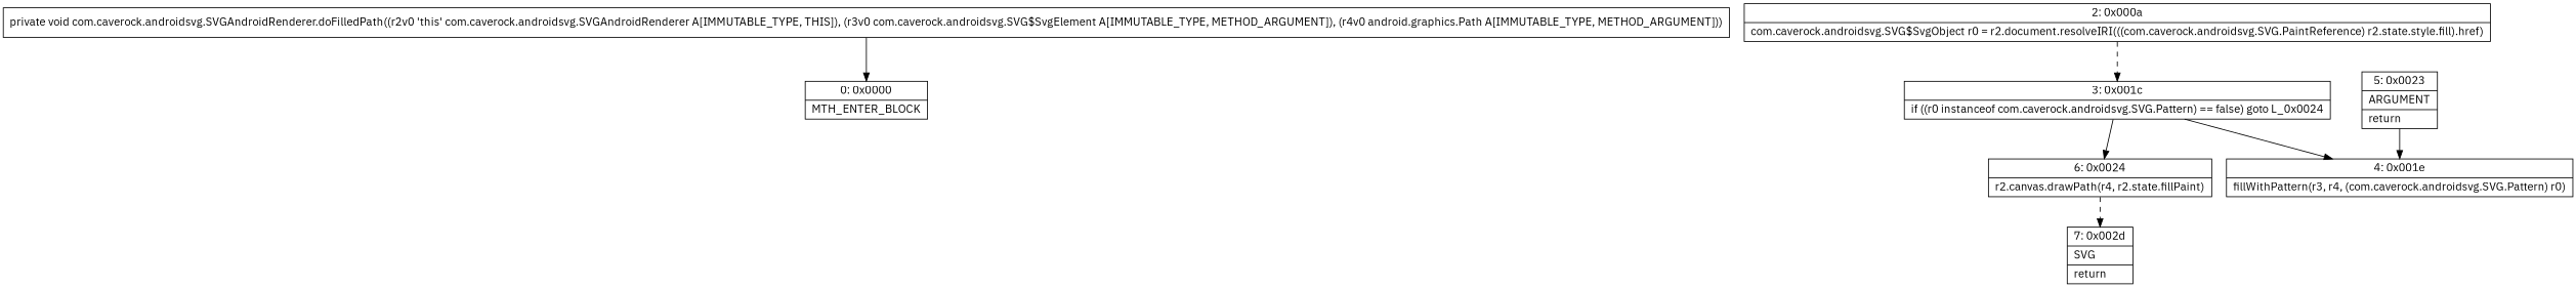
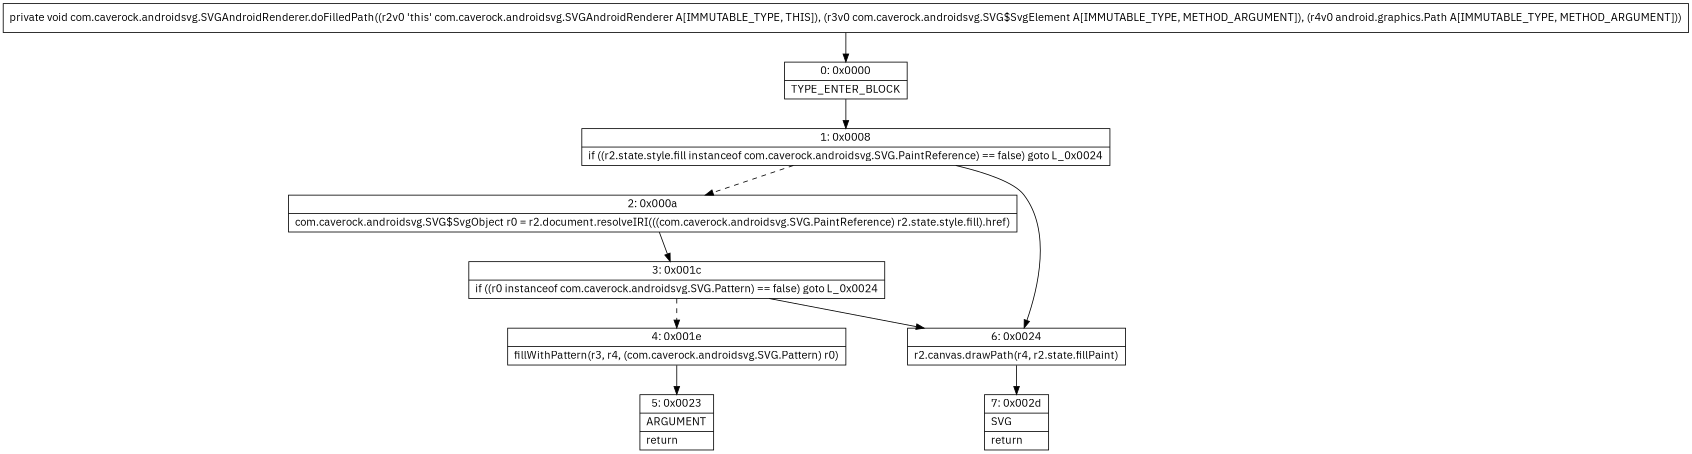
  digraph {
    fontname="IBM Plex Sans"
    node [fontname="IBM Plex Sans" shape=record]
    edge [fontname="IBM Plex Sans"]
-   n1 [label="{0\:\ 0x0000|MTH_ENTER_BLOCK\l}"]
+   n1 [label="{0\:\ 0x0000|TYPE_ENTER_BLOCK\l}"]
+   n2 [label="{1\:\ 0x0008|if ((r2.state.style.fill instanceof com.caverock.androidsvg.SVG.PaintReference) == false) goto L_0x0024\l}"]
    n3 [label="{2\:\ 0x000a|com.caverock.androidsvg.SVG$SvgObject r0 = r2.document.resolveIRI(((com.caverock.androidsvg.SVG.PaintReference) r2.state.style.fill).href)\l}"]
    n4 [label="{6\:\ 0x0024|r2.canvas.drawPath(r4, r2.state.fillPaint)\l}"]
    n5 [label="{3\:\ 0x001c|if ((r0 instanceof com.caverock.androidsvg.SVG.Pattern) == false) goto L_0x0024\l}"]
    n6 [label="{7\:\ 0x002d|SVG\l|return\l}"]
    n7 [label="{4\:\ 0x001e|fillWithPattern(r3, r4, (com.caverock.androidsvg.SVG.Pattern) r0)\l}"]
    n8 [label="{5\:\ 0x0023|ARGUMENT\l|return\l}"]
    n9 [label="{private void com.caverock.androidsvg.SVGAndroidRenderer.doFilledPath((r2v0 'this' com.caverock.androidsvg.SVGAndroidRenderer A[IMMUTABLE_TYPE, THIS]), (r3v0 com.caverock.androidsvg.SVG$SvgElement A[IMMUTABLE_TYPE, METHOD_ARGUMENT]), (r4v0 android.graphics.Path A[IMMUTABLE_TYPE, METHOD_ARGUMENT])) }"]
-   n3 -> n5 [style=dashed]
-   n4 -> n6 [style=dashed]
+   n1 -> n2
+   n2 -> n3 [style=dashed]
+   n2 -> n4
+   n3 -> n5
+   n4 -> n6
    n5 -> n4
-   n5 -> n7 [style=solid]
-   n8 -> n7
+   n5 -> n7 [style=dashed]
+   n7 -> n8
    n9 -> n1
  }
